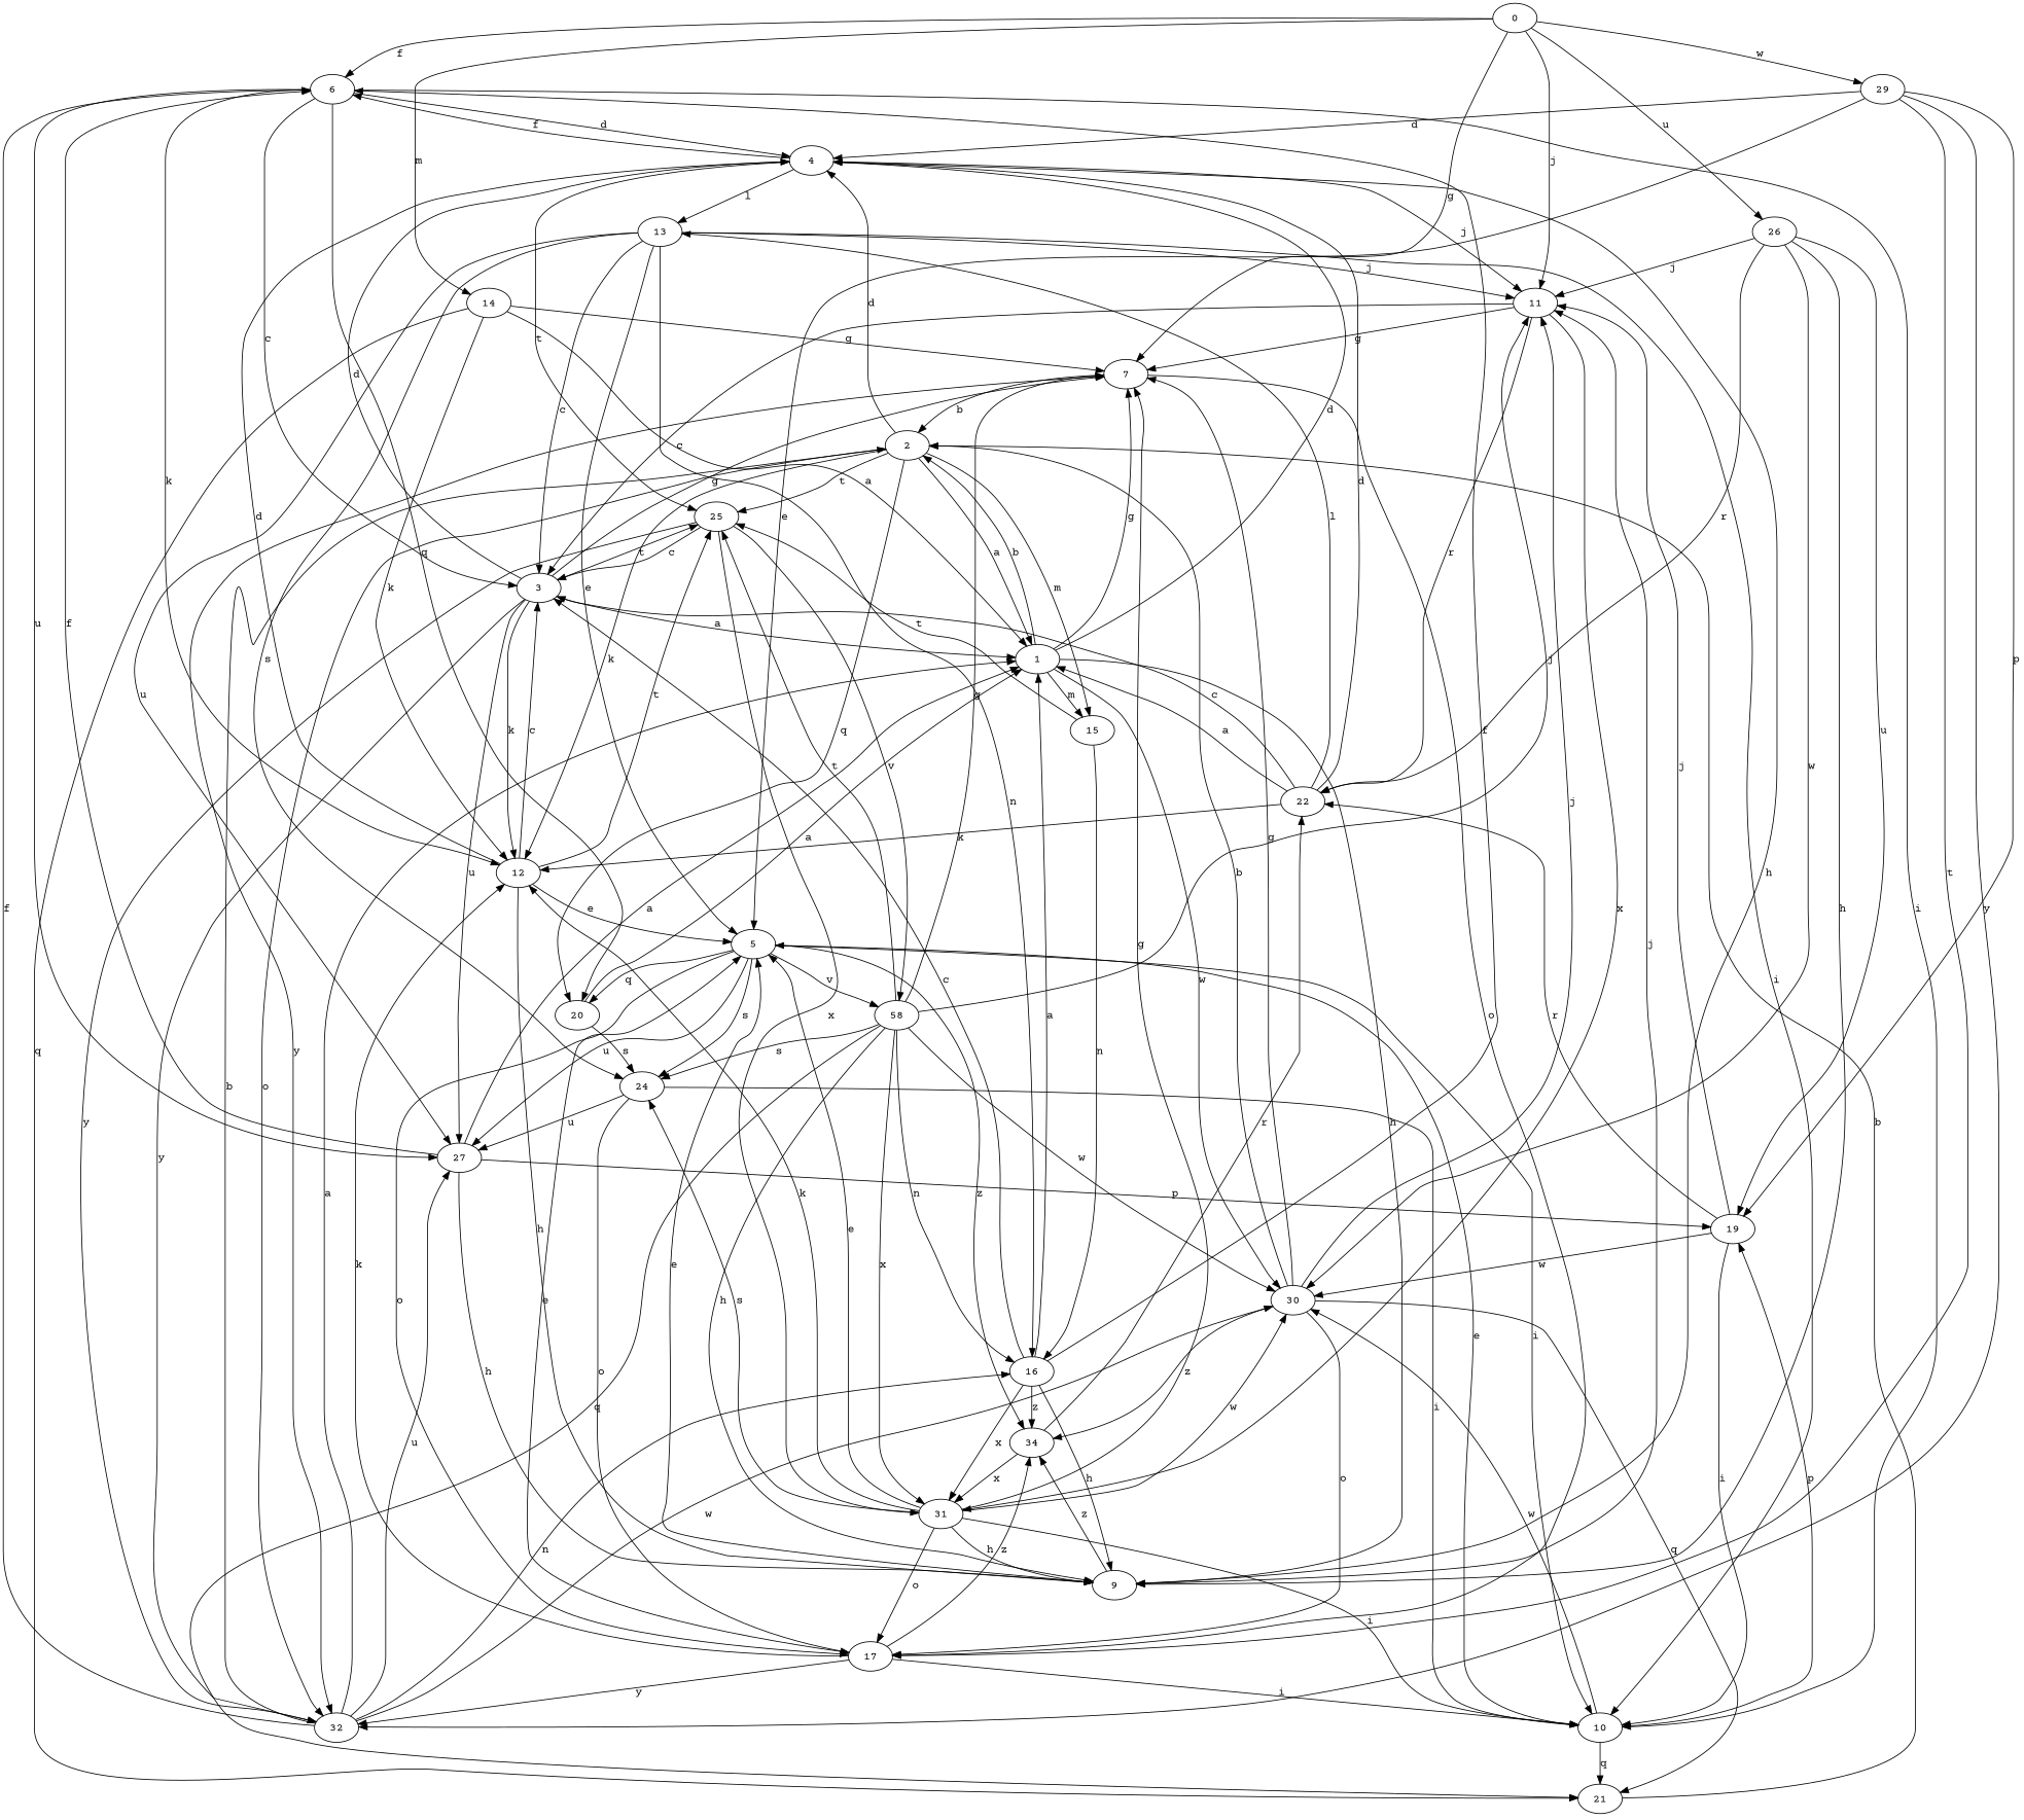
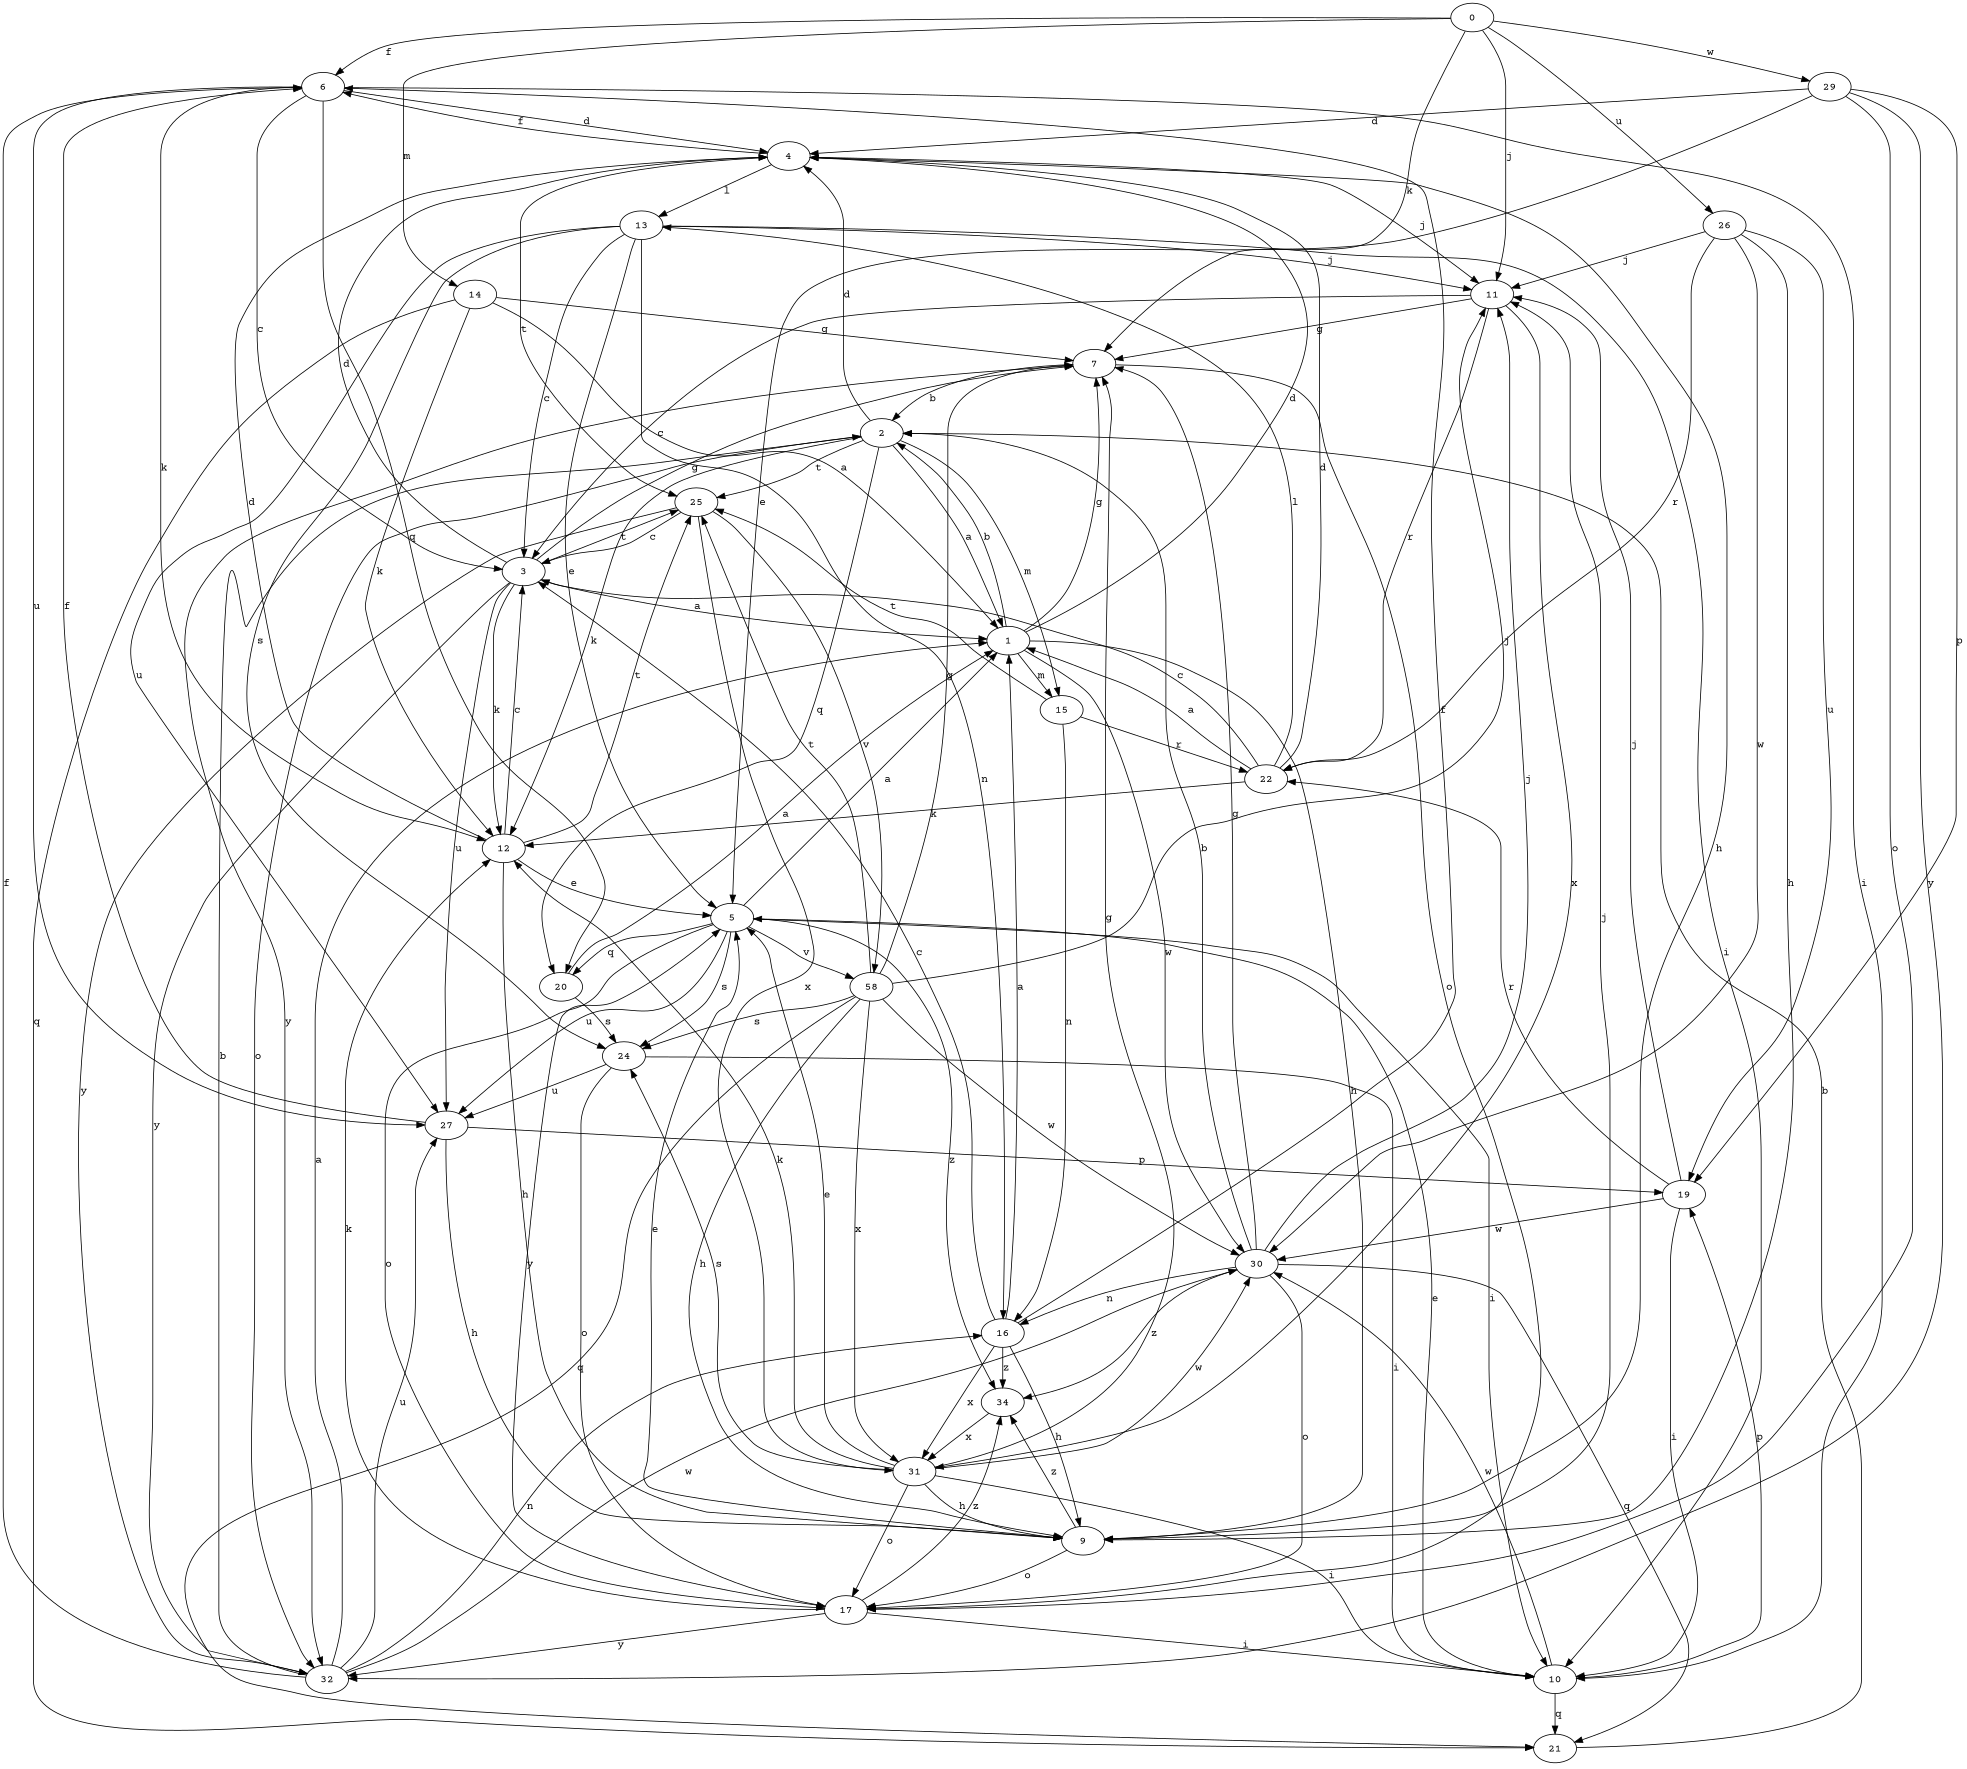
  strict digraph {
    fontname="Courier Prime"
    node [fontname="Courier Prime"]
    edge [fontname="Courier Prime"]
    0
    6
    7
    11
    14
    26
    29
    4
    12
    20
    3
    27
    10
    2
    32
    17
    22
    31
    1
    21
    9
    30
    19
    5
    15
    25
    13
    34
    16
    24
    n31 [label=58]
    0 -> 6 [label=f]
-   0 -> 7 [label=g]
+   0 -> 7 [label=k]
    0 -> 11 [label=j]
    0 -> 14 [label=m]
    0 -> 26 [label=u]
    0 -> 29 [label=w]
    6 -> 4 [label=d]
    6 -> 12 [label=k]
    6 -> 20 [label=q]
    6 -> 3 [label=c]
    6 -> 27 [label=u]
    6 -> 10 [label=i]
    7 -> 2 [label=b]
    7 -> 32 [label=y]
    7 -> 17 [label=o]
    11 -> 7 [label=g]
    11 -> 3 [label=c]
    11 -> 22 [label=r]
    11 -> 31 [label=x]
    14 -> 7 [label=g]
    14 -> 12 [label=k]
    14 -> 1 [label=a]
    14 -> 21 [label=q]
    26 -> 11 [label=j]
    26 -> 22 [label=r]
    26 -> 9 [label=h]
    26 -> 30 [label=w]
    26 -> 19 [label=u]
    29 -> 4 [label=d]
    29 -> 32 [label=y]
-   29 -> 17 [label=t]
+   29 -> 17 [label=o]
    29 -> 19 [label=p]
    29 -> 5 [label=e]
    4 -> 6 [label=f]
    4 -> 11 [label=j]
    4 -> 9 [label=h]
    4 -> 25 [label=t]
    4 -> 13 [label=l]
    12 -> 4 [label=d]
    12 -> 3 [label=c]
    12 -> 9 [label=h]
    12 -> 5 [label=e]
    12 -> 25 [label=t]
    20 -> 1 [label=a]
    20 -> 24 [label=s]
    3 -> 7 [label=g]
    3 -> 4 [label=d]
    3 -> 12 [label=k]
    3 -> 27 [label=u]
    3 -> 32 [label=y]
    3 -> 1 [label=a]
    3 -> 25 [label=t]
    27 -> 6 [label=f]
-   27 -> 1 [label=a]
+   5 -> 1 [label=a]
    27 -> 9 [label=h]
    27 -> 19 [label=p]
    10 -> 21 [label=q]
    10 -> 30 [label=w]
    10 -> 19 [label=p]
    10 -> 5 [label=e]
    2 -> 4 [label=d]
    2 -> 12 [label=k]
    2 -> 20 [label=q]
    2 -> 32 [label=o]
    2 -> 1 [label=a]
    2 -> 15 [label=m]
    2 -> 25 [label=t]
    32 -> 6 [label=f]
    32 -> 27 [label=u]
    32 -> 2 [label=b]
    32 -> 1 [label=a]
    32 -> 30 [label=w]
    32 -> 16 [label=n]
    17 -> 12 [label=k]
    17 -> 10 [label=i]
    17 -> 32 [label=y]
-   17 -> 5 [label=e]
+   17 -> 5 [label=y]
    17 -> 34 [label=z]
    22 -> 4 [label=d]
    22 -> 12 [label=k]
    22 -> 3 [label=c]
    22 -> 1 [label=a]
    22 -> 13 [label=l]
    31 -> 7 [label=g]
    31 -> 12 [label=k]
    31 -> 10 [label=i]
    31 -> 17 [label=o]
    31 -> 9 [label=h]
    31 -> 30 [label=w]
    31 -> 5 [label=e]
    31 -> 24 [label=s]
    1 -> 7 [label=g]
    1 -> 4 [label=d]
    1 -> 2 [label=b]
    1 -> 9 [label=h]
    1 -> 30 [label=w]
    1 -> 15 [label=m]
    21 -> 2 [label=b]
    9 -> 11 [label=j]
+   9 -> 17 [label=o]
    9 -> 5 [label=e]
    9 -> 34 [label=z]
    30 -> 7 [label=g]
    30 -> 11 [label=j]
    30 -> 2 [label=b]
    30 -> 17 [label=o]
    30 -> 21 [label=q]
    30 -> 34 [label=z]
-   n31 -> 16 [label=n]
+   30 -> 16 [label=n]
    19 -> 11 [label=j]
    19 -> 10 [label=i]
    19 -> 22 [label=r]
    19 -> 30 [label=w]
    5 -> 20 [label=q]
    5 -> 27 [label=u]
    5 -> 10 [label=i]
    5 -> 17 [label=o]
    5 -> 34 [label=z]
    5 -> 24 [label=s]
    5 -> n31 [label=v]
    15 -> 25 [label=t]
    15 -> 16 [label=n]
    25 -> 3 [label=c]
    25 -> 32 [label=y]
    25 -> 31 [label=x]
    25 -> n31 [label=v]
    13 -> 11 [label=j]
    13 -> 3 [label=c]
    13 -> 27 [label=u]
    13 -> 10 [label=i]
    13 -> 5 [label=e]
    13 -> 16 [label=n]
    13 -> 24 [label=s]
-   34 -> 22 [label=r]
+   15 -> 22 [label=r]
    34 -> 31 [label=x]
    16 -> 6 [label=f]
    16 -> 3 [label=c]
    16 -> 31 [label=x]
    16 -> 1 [label=a]
    16 -> 9 [label=h]
    16 -> 34 [label=z]
    24 -> 27 [label=u]
    24 -> 10 [label=i]
    24 -> 17 [label=o]
    n31 -> 7 [label=g]
    n31 -> 11 [label=j]
    n31 -> 31 [label=x]
    n31 -> 21 [label=q]
    n31 -> 9 [label=h]
    n31 -> 30 [label=w]
    n31 -> 25 [label=t]
    n31 -> 24 [label=s]
  }
